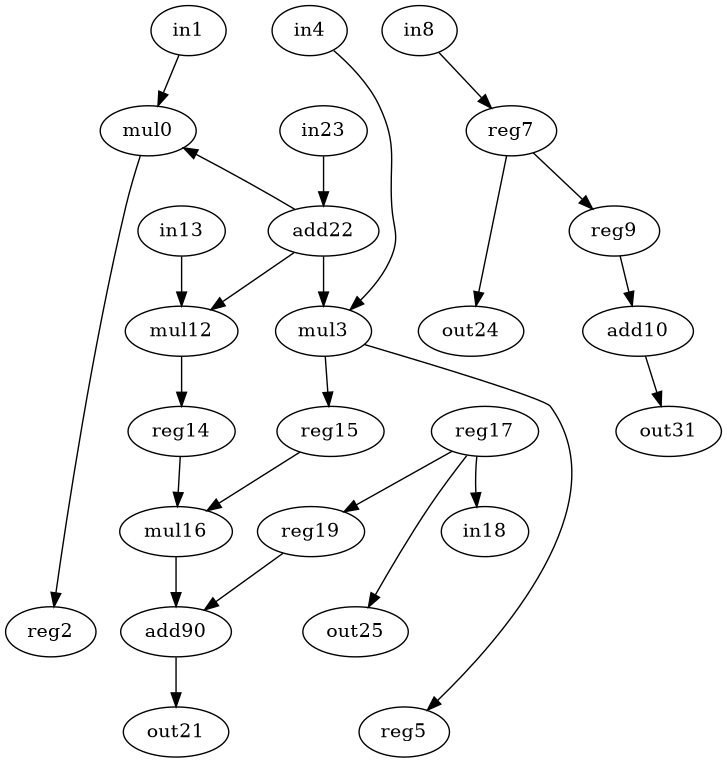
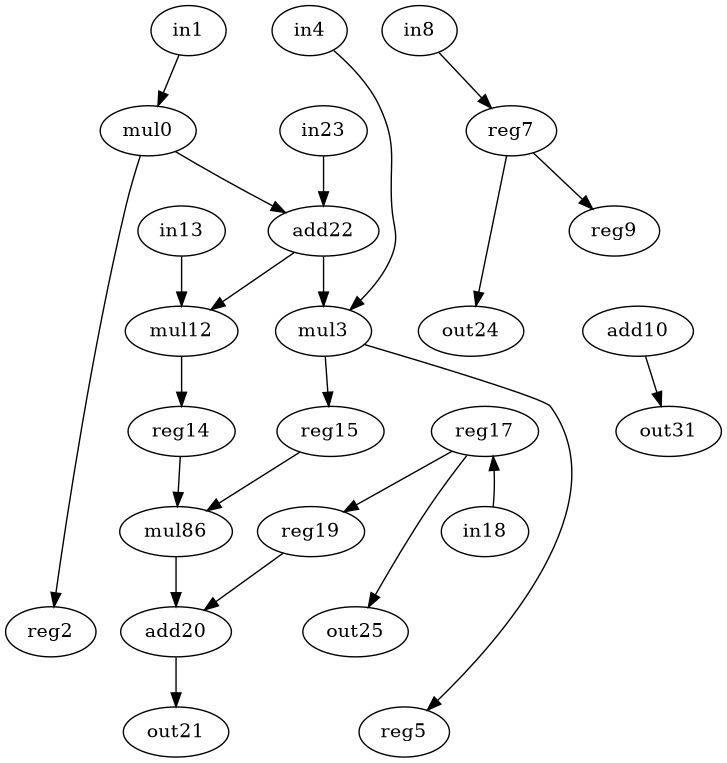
  digraph {
    node [op=reg]
    edge [port=0 weight=0]
    n1 [label=mul0 op=mul]
    n2 [label=reg2]
    n3 [label=in1 op=in]
    n4 [label=add10 op=add]
    n5 [label=out31 op=out]
    n6 [label=mul12 op=mul]
    n7 [label=reg14]
-   n8 [label=mul16 op=mul]
+   n8 [label=mul86 op=mul]
    n9 [label=in13 op=in]
-   n10 [label=add90 op=add]
+   n10 [label=add20 op=add]
    n11 [label=reg15]
    n12 [label=out21 op=out]
    n13 [label=reg17]
    n14 [label=reg19]
    n15 [label=out25 op=out]
    n16 [label=in18 op=in]
    n17 [label=add22 op=addi value=2]
    n18 [label=mul3 op=mul]
    n19 [label=reg5]
    n20 [label=in23 op=in]
    n21 [label=out24 op=out]
    n22 [label=in4 op=in]
    n23 [label=reg7]
    n24 [label=reg9]
    n25 [label=in8 op=in]
    n1 -> n2
    n3 -> n1 [port=1]
    n4 -> n5
    n6 -> n7 [weight=1]
    n7 -> n8 [port=1]
    n8 -> n10 [weight=1]
    n9 -> n6 [port=1 weight=1]
    n10 -> n12 [weight=1]
    n11 -> n8
    n13 -> n14 [weight=2]
    n13 -> n15
    n14 -> n10 [port=1]
-   n13 -> n16 [weight=2]
-   n17 -> n1
+   n16 -> n13 [weight=2]
+   n1 -> n17
    n17 -> n6
    n17 -> n18 [weight=1]
    n18 -> n11
    n18 -> n19
    n20 -> n17 [weight=1]
    n22 -> n18 [port=1]
    n23 -> n21
    n23 -> n24
-   n24 -> n4
    n25 -> n23
  }
